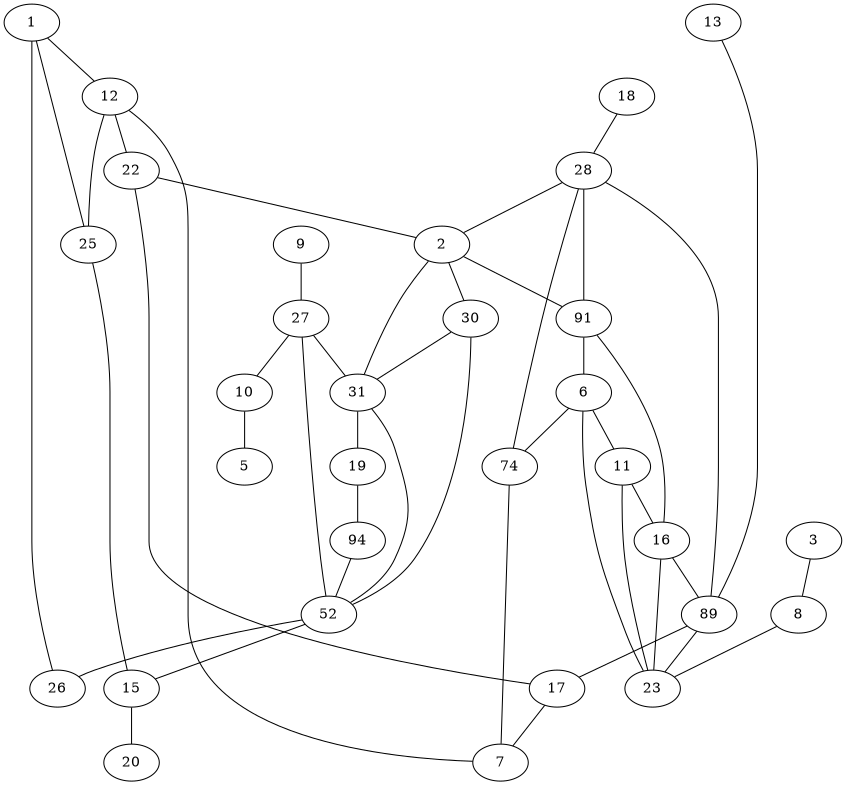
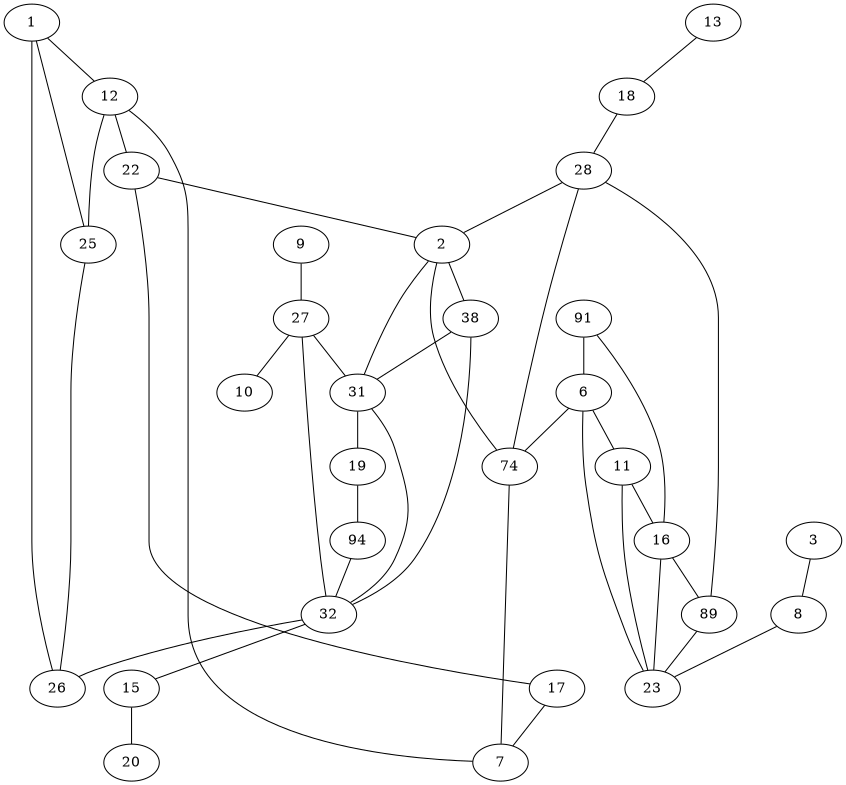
  graph {
    node [aaLength=4 sequence=LVFDVELLKL type=1]
    edge [distance0=0.0 frequency=1 type0=4]
    1 [aaLength=7 sequence=RGWEEGV type=0]
    12 [sequence=FKFM]
    25 [sequence=VAQM type=2]
    26 [sequence=SVGQ type=2]
    22 [sequence=FKFM]
    2 [aaLength=7 sequence=RGWEEGV type=0]
    n7 [label=74 sequence=LEDG type=2]
-   30 [sequence=VAQM type=2]
+   30 [sequence=VAQM type=2 label=38]
    31 [sequence=SVGQ type=2]
    7 [sequence=KFDS]
-   32 [sequence=HPGI type=2 label=52]
+   32 [sequence=HPGI type=2]
    19 [aaLength=6 sequence=RAKLTI]
    15 [aaLength=10]
    n14 [aaLength=6 label=94 sequence=RAKLTI]
    3 [aaLength=7 sequence=VQVETIS]
    8 [aaLength=7 sequence=VQVETIS]
    23 [sequence=KRGQ type=2]
    6 [aaLength=10 sequence=TCVVHYTGML]
    11 [aaLength=10 sequence=TCVVHYTGML]
    16 [aaLength=10 sequence=TCVVHYTGML]
    9 [aaLength=6 sequence=RAKLTI]
    27 [sequence=HPGI type=2]
    10 [aaLength=10]
-   5 [aaLength=10]
    n25 [aaLength=10 label=91 sequence=TCVVHYTGML]
    n26 [label=89 sequence=LEDG type=2]
    17 [sequence=KFDS]
    13 [aaLength=7 sequence=VQVETIS]
    18 [aaLength=7 sequence=VQVETIS]
    28 [sequence=KRGQ type=2]
    20 [aaLength=10]
    1 -- 12 [distance0=30.58841 type0=3]
    1 -- 25 [distance0=7.254311 type0=1]
    1 -- 26 [distance0=10.30989 type0=2]
    12 -- 25 [distance0=13.0]
    12 -- 22 [type0=1]
-   25 -- 15 [distance0=4.571312 distance1=0.0 frequency=2 type0=1 type1=5]
+   25 -- 26 [distance0=4.571312 distance1=0.0 frequency=2 type0=1 type1=5]
    22 -- 2 [distance0=7.0]
-   2 -- n25 [distance0=31.33735 type0=3]
+   2 -- n7 [distance0=31.33735 type0=3]
    2 -- 30 [distance0=6.929271 distance1=0.0 frequency=2 type0=1 type1=5]
    2 -- 31 [distance0=10.01099 type0=2]
    n7 -- 7 [distance0=1.0]
    30 -- 31 [distance0=5.08537 distance1=0.0 frequency=2 type0=1 type1=5]
    30 -- 32 [distance0=32.0358 type0=3]
    31 -- 19 [type0=5]
    7 -- 12 [distance0=7.0]
    32 -- 26 [distance0=29.29782 type0=3]
    32 -- 31 [distance0=27.02877 type0=2]
    32 -- 15 [distance0=6.0]
    19 -- n14 [type0=5]
    15 -- 20 [type0=5]
    n14 -- 32 [distance0=10.0]
    3 -- 8 [type0=5]
    8 -- 23 [distance0=8.0]
    23 -- 6 [distance0=20.89358 type0=1]
    23 -- 11 [distance0=20.89358 distance1=0.0 frequency=2 type0=2 type1=5]
    23 -- 16 [distance0=20.89358 type0=3]
    6 -- n7 [type0=5]
    6 -- 11 [type0=1]
    11 -- 16 [type0=2]
    16 -- n25 [type0=3]
    16 -- n26 [type0=5]
    9 -- 27 [distance0=10.0]
    27 -- 31 [distance0=31.18787 type0=3]
    27 -- 32 [distance0=22.72097 type0=1]
    27 -- 10 [distance0=6.0]
-   10 -- 5 [type0=5]
    n25 -- 6 [type0=1]
    n26 -- 23 [distance0=29.44712 type0=2]
-   n26 -- 17 [distance0=1.0]
    17 -- 22 [distance0=11.0 distance1=7.0 frequency=2 type0=3 type1=4]
    17 -- 7 [distance0=11.0 type0=2]
-   13 -- n26 [type0=5]
+   13 -- 18 [type0=5]
    18 -- 28 [distance0=8.0]
    28 -- 2 [distance0=40.94915 type0=3]
    28 -- n7 [distance0=27.49444 type0=1]
-   28 -- n25 [type0=5]
    28 -- n26 [distance0=30.82125 type0=2]
  }
